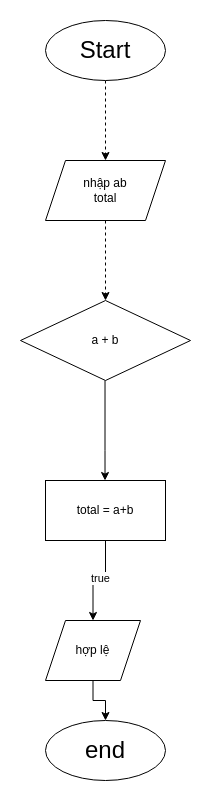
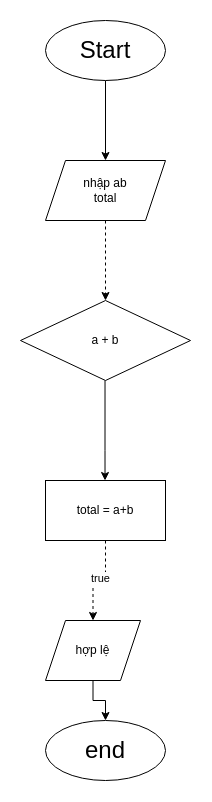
  <mxCell id="0" />
  <mxCell id="1" parent="0" />
- <mxCell id="2" style="edgeStyle=orthogonalEdgeStyle;rounded=0;orthogonalLoop=1;jettySize=auto;html=1;exitX=0.5;exitY=1;exitDx=0;exitDy=0;entryX=0.5;entryY=0;entryDx=0;entryDy=0;dashed=1;" parent="1" source="3" target="8" edge="1"><mxGeometry relative="1" as="geometry" /></mxCell>
+ <mxCell id="2" style="edgeStyle=orthogonalEdgeStyle;rounded=0;orthogonalLoop=1;jettySize=auto;html=1;exitX=0.5;exitY=1;exitDx=0;exitDy=0;entryX=0.5;entryY=0;entryDx=0;entryDy=0;" parent="1" source="3" target="8" edge="1"><mxGeometry relative="1" as="geometry" /></mxCell>
  <mxCell id="3" value="Start" style="ellipse;whiteSpace=wrap;html=1;fontSize=24;" parent="1" vertex="1"><mxGeometry x="45" y="20" width="120" height="60" as="geometry" /></mxCell>
  <mxCell id="4" value="end" style="ellipse;whiteSpace=wrap;html=1;fontSize=24;" parent="1" vertex="1"><mxGeometry x="45" y="720" width="120" height="60" as="geometry" /></mxCell>
  <mxCell id="5" value="a + b" style="rhombus;whiteSpace=wrap;html=1;" parent="1" vertex="1"><mxGeometry x="20" y="300" width="170" height="80" as="geometry" /></mxCell>
  <mxCell id="6" style="edgeStyle=orthogonalEdgeStyle;rounded=0;orthogonalLoop=1;jettySize=auto;html=1;exitX=0.5;exitY=1;exitDx=0;exitDy=0;" parent="1" edge="1"><mxGeometry relative="1" as="geometry"><mxPoint x="104.52" y="380" as="sourcePoint" /><mxPoint x="104.52" y="480" as="targetPoint" /><Array as="points"><mxPoint x="104.52" y="450" /><mxPoint x="104.52" y="450" /></Array></mxGeometry></mxCell>
  <mxCell id="7" style="edgeStyle=orthogonalEdgeStyle;rounded=0;orthogonalLoop=1;jettySize=auto;html=1;exitX=0.5;exitY=1;exitDx=0;exitDy=0;entryX=0.5;entryY=0;entryDx=0;entryDy=0;dashed=1;" edge="1" parent="1" source="8" target="5"><mxGeometry relative="1" as="geometry" /></mxCell>
  <mxCell id="8" value="nhập ab&lt;div&gt;total&lt;/div&gt;" style="shape=parallelogram;perimeter=parallelogramPerimeter;whiteSpace=wrap;html=1;fixedSize=1;" parent="1" vertex="1"><mxGeometry x="45" y="160" width="120" height="60" as="geometry" /></mxCell>
- <mxCell id="9" style="edgeStyle=orthogonalEdgeStyle;rounded=0;orthogonalLoop=1;jettySize=auto;html=1;exitX=0.5;exitY=1;exitDx=0;exitDy=0;entryX=0.5;entryY=0;entryDx=0;entryDy=0;" edge="1" parent="1" source="11" target="13"><mxGeometry relative="1" as="geometry" /></mxCell>
+ <mxCell id="9" style="edgeStyle=orthogonalEdgeStyle;rounded=0;orthogonalLoop=1;jettySize=auto;html=1;exitX=0.5;exitY=1;exitDx=0;exitDy=0;entryX=0.5;entryY=0;entryDx=0;entryDy=0;dashed=1;" edge="1" parent="1" source="11" target="13"><mxGeometry relative="1" as="geometry" /></mxCell>
  <mxCell id="10" value="true" style="edgeLabel;html=1;align=center;verticalAlign=middle;resizable=0;points=[];" vertex="1" connectable="0" parent="9"><mxGeometry x="-0.006" y="-3" relative="1" as="geometry"><mxPoint as="offset" /></mxGeometry></mxCell>
  <mxCell id="11" value="total = a+b" style="rounded=0;whiteSpace=wrap;html=1;" parent="1" vertex="1"><mxGeometry x="45" y="480" width="120" height="60" as="geometry" /></mxCell>
  <mxCell id="12" style="edgeStyle=orthogonalEdgeStyle;rounded=0;orthogonalLoop=1;jettySize=auto;html=1;exitX=0.5;exitY=1;exitDx=0;exitDy=0;entryX=0.5;entryY=0;entryDx=0;entryDy=0;" edge="1" parent="1" source="13" target="4"><mxGeometry relative="1" as="geometry" /></mxCell>
  <mxCell id="13" value="hợp lệ" style="shape=parallelogram;perimeter=parallelogramPerimeter;whiteSpace=wrap;html=1;fixedSize=1;" parent="1" vertex="1"><mxGeometry x="45" y="620" width="95" height="60" as="geometry" /></mxCell>
